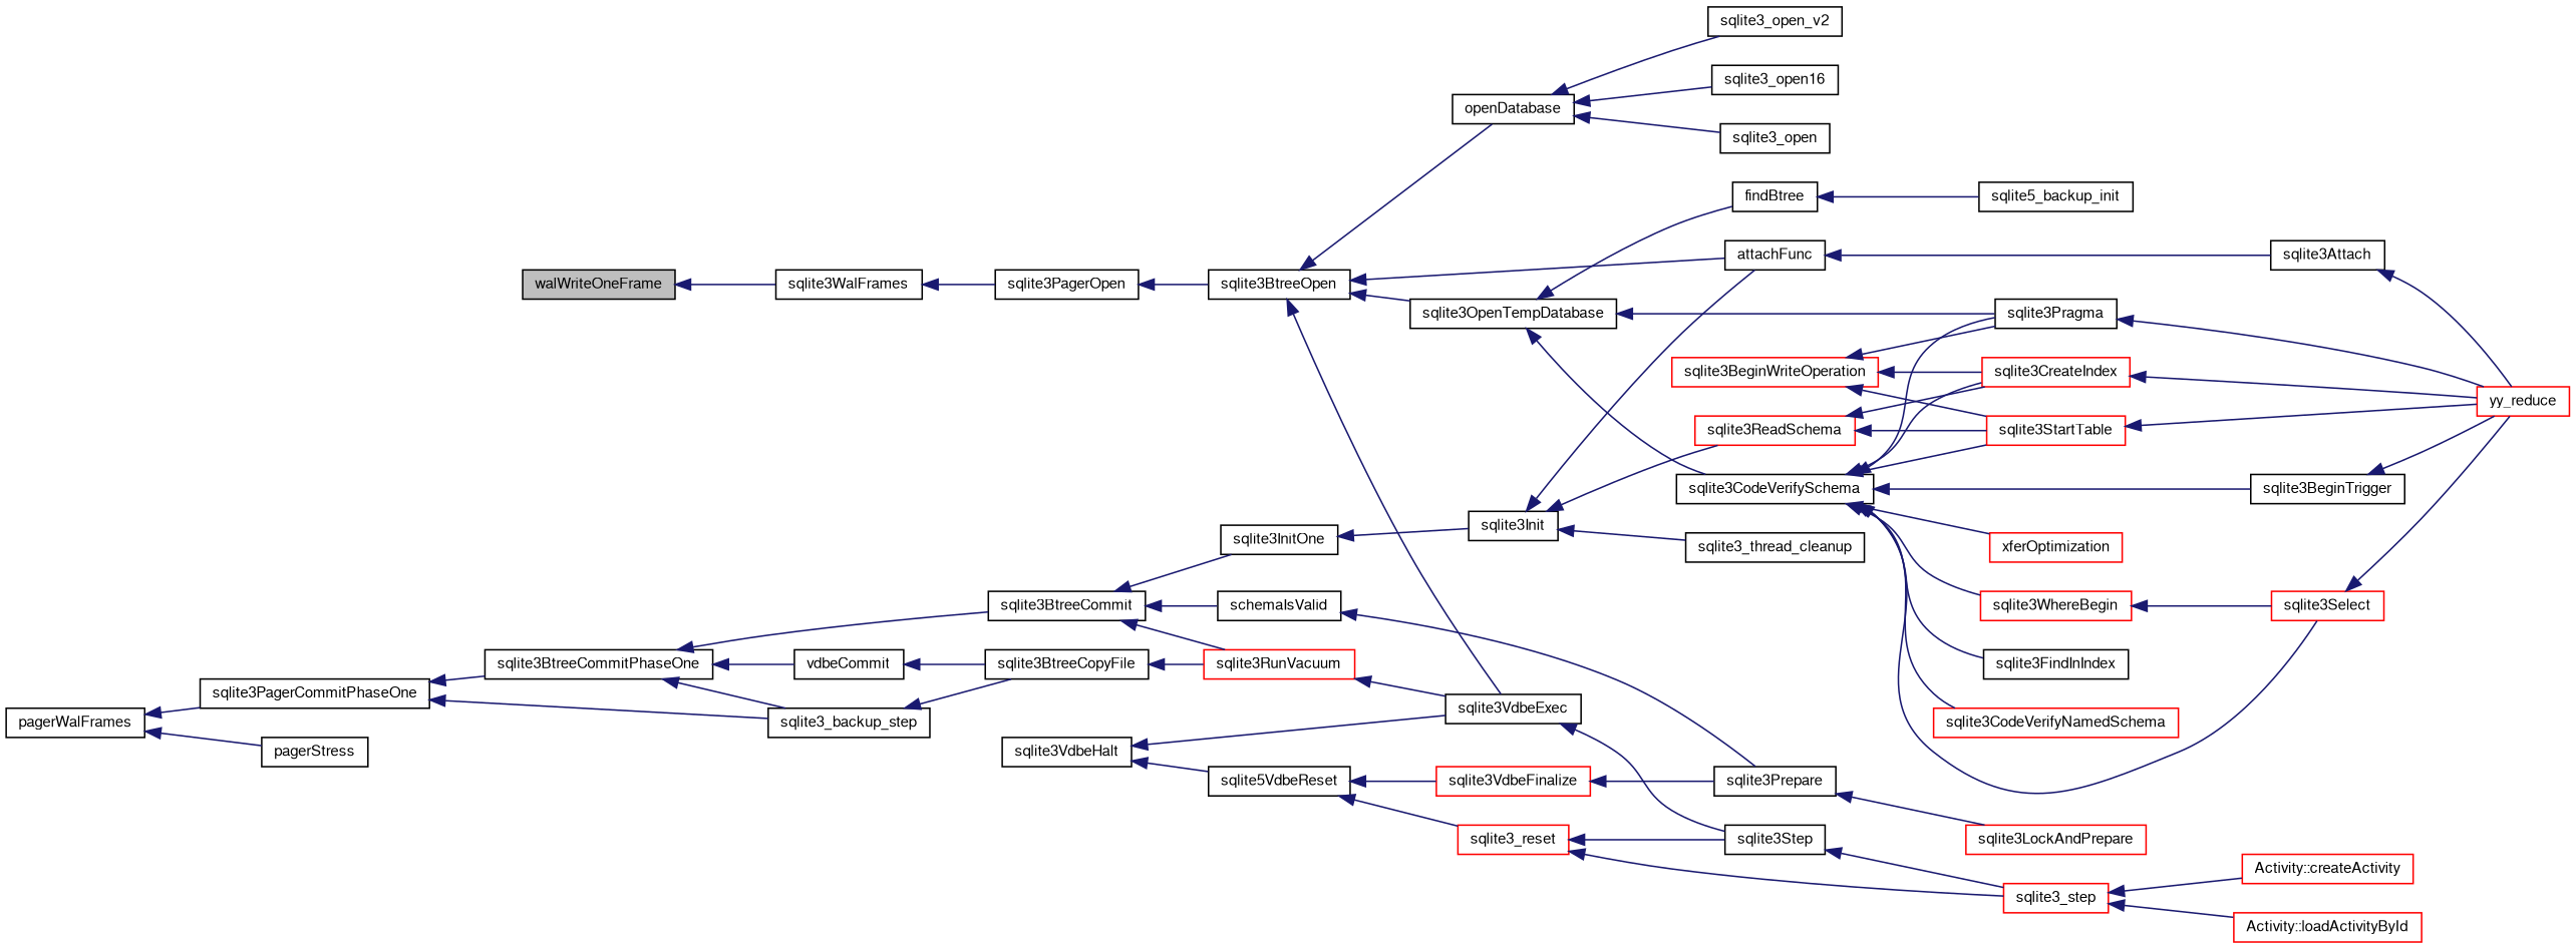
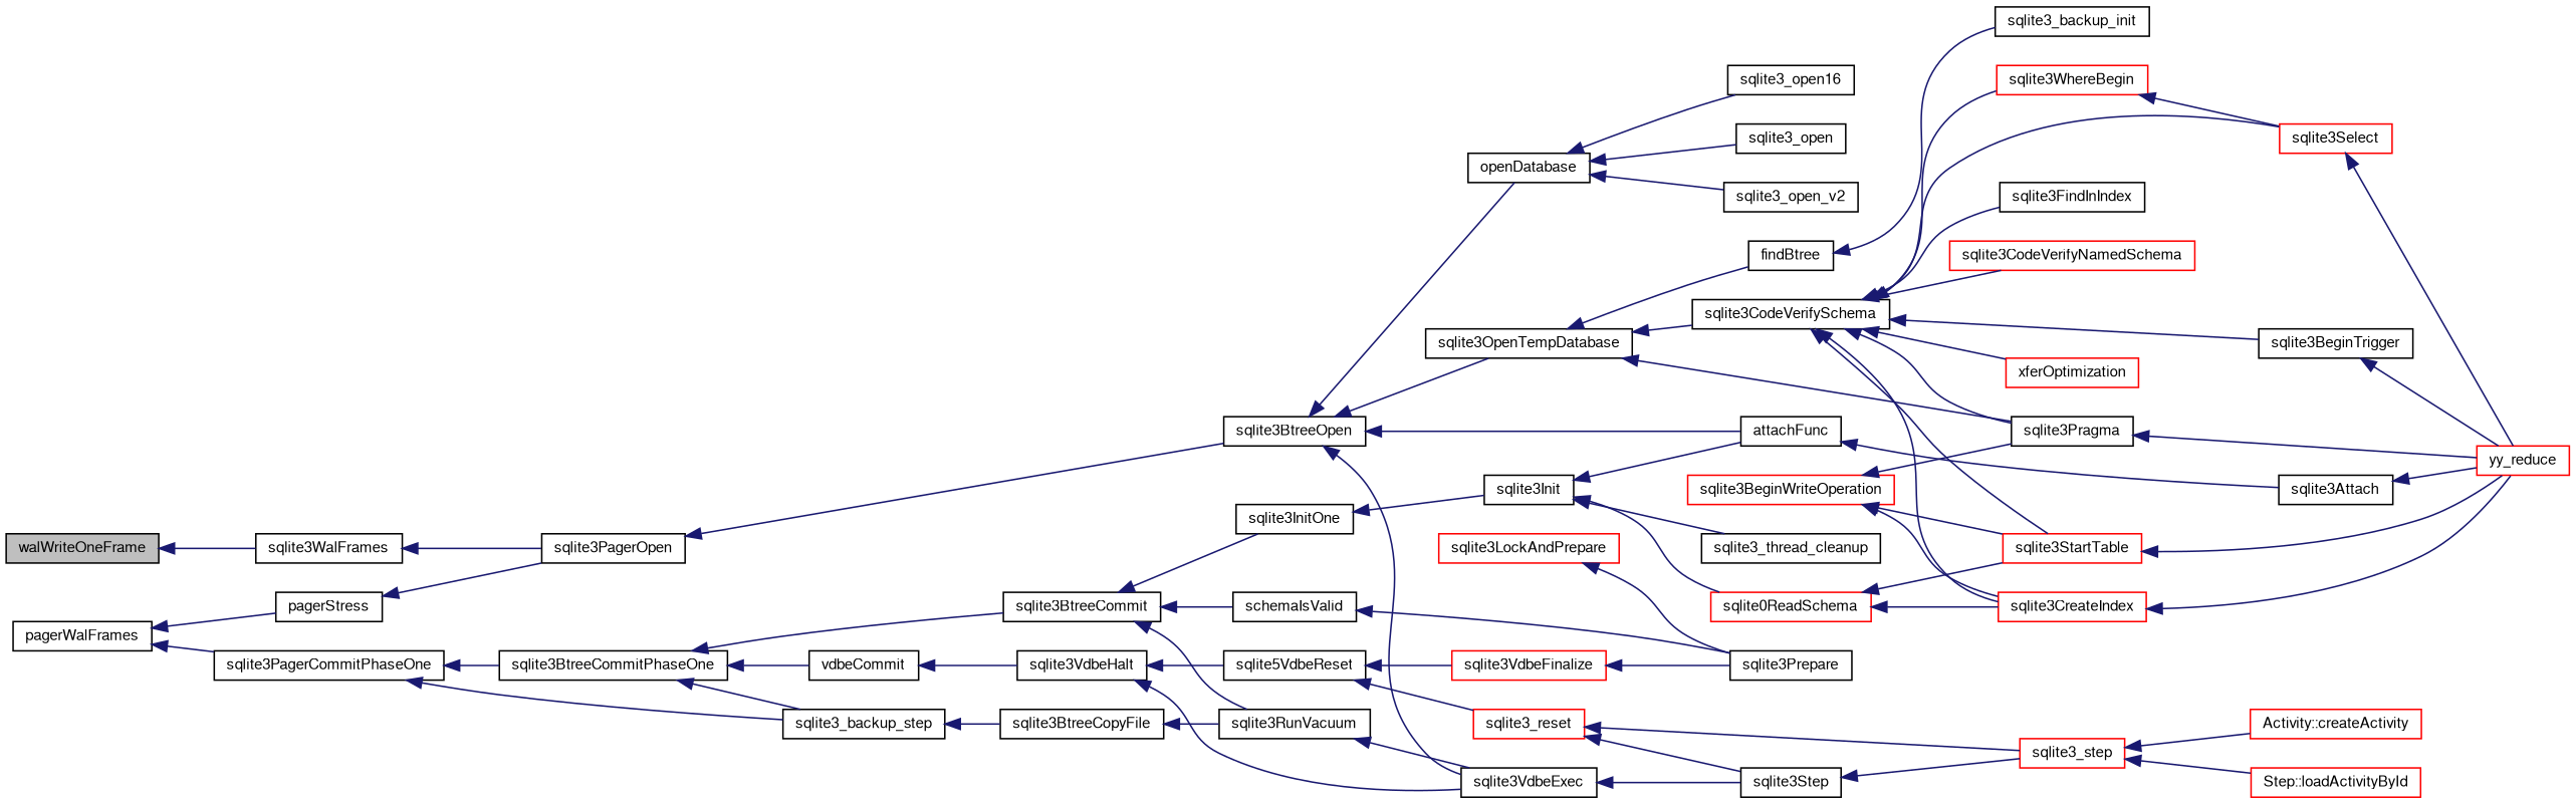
  digraph {
    rankdir=LR
    node [color=black fillcolor=white fontname=FreeSans fontsize=10 shape=record style=filled]
    edge [color=midnightblue dir=back fontname=FreeSans fontsize=10 labelfontname=FreeSans labelfontsize=10 style=solid]
    n1 [fillcolor=grey75 fontcolor=black height=0.2 label=walWriteOneFrame width=0.4]
    n2 [height=0.2 label=sqlite3WalFrames width=0.4]
    n3 [height=0.2 label=sqlite3PagerOpen width=0.4]
    n4 [height=0.2 label=pagerWalFrames width=0.4]
    n5 [height=0.2 label=pagerStress width=0.4]
    n6 [height=0.2 label=sqlite3PagerCommitPhaseOne width=0.4]
    n7 [height=0.2 label=sqlite3BtreeCommitPhaseOne width=0.4]
    n8 [height=0.2 label=sqlite3_backup_step width=0.4]
    n9 [height=0.2 label=sqlite3BtreeOpen width=0.4]
    n10 [height=0.2 label=sqlite3VdbeExec width=0.4]
    n11 [height=0.2 label=attachFunc width=0.4]
    n12 [height=0.2 label=sqlite3OpenTempDatabase width=0.4]
    n13 [height=0.2 label=openDatabase width=0.4]
    n14 [height=0.2 label=sqlite3Step width=0.4]
    n15 [height=0.2 label=sqlite3Attach width=0.4]
    n16 [height=0.2 label=findBtree width=0.4]
    n17 [height=0.2 label=sqlite3CodeVerifySchema width=0.4]
    n18 [height=0.2 label=sqlite3Pragma width=0.4]
    n19 [height=0.2 label=sqlite3_open width=0.4]
    n20 [height=0.2 label=sqlite3_open_v2 width=0.4]
    n21 [height=0.2 label=sqlite3_open16 width=0.4]
    n22 [color=red height=0.2 label=sqlite3_step width=0.4]
    n23 [color=red height=0.2 label="Activity::createActivity" width=0.4]
-   n24 [color=red height=0.2 label="Activity::loadActivityById" width=0.4]
+   n24 [color=red height=0.2 label="Step::loadActivityById" width=0.4]
    n25 [color=red height=0.2 label=yy_reduce width=0.4]
-   n26 [height=0.2 label=sqlite5_backup_init width=0.4]
+   n26 [height=0.2 label=sqlite3_backup_init width=0.4]
    n27 [height=0.2 label=sqlite3FindInIndex width=0.4]
    n28 [color=red height=0.2 label=sqlite3StartTable width=0.4]
    n29 [color=red height=0.2 label=sqlite3CreateIndex width=0.4]
    n30 [color=red height=0.2 label=sqlite3CodeVerifyNamedSchema width=0.4]
    n31 [color=red height=0.2 label=xferOptimization width=0.4]
    n32 [color=red height=0.2 label=sqlite3Select width=0.4]
    n33 [height=0.2 label=sqlite3BeginTrigger width=0.4]
    n34 [color=red height=0.2 label=sqlite3WhereBegin width=0.4]
    n35 [color=red height=0.2 label=sqlite3BeginWriteOperation width=0.4]
    n36 [height=0.2 label=sqlite3BtreeCommit width=0.4]
    n37 [height=0.2 label=vdbeCommit width=0.4]
    n38 [height=0.2 label=sqlite3BtreeCopyFile width=0.4]
    n39 [height=0.2 label=sqlite3InitOne width=0.4]
    n40 [height=0.2 label=schemaIsValid width=0.4]
-   n41 [color=red height=0.2 label=sqlite3RunVacuum width=0.4]
+   n41 [height=0.2 label=sqlite3RunVacuum width=0.4]
    n42 [height=0.2 label=sqlite3VdbeHalt width=0.4]
    n43 [height=0.2 label=sqlite3Init width=0.4]
    n44 [height=0.2 label=sqlite3Prepare width=0.4]
-   n45 [color=red height=0.2 label=sqlite3ReadSchema width=0.4]
+   n45 [color=red height=0.2 label=sqlite0ReadSchema width=0.4]
    n46 [height=0.2 label=sqlite3_thread_cleanup width=0.4]
    n47 [color=red height=0.2 label=sqlite3LockAndPrepare width=0.4]
    n48 [height=0.2 label=sqlite5VdbeReset width=0.4]
    n49 [color=red height=0.2 label=sqlite3VdbeFinalize width=0.4]
    n50 [color=red height=0.2 label=sqlite3_reset width=0.4]
    n1 -> n2
    n2 -> n3
    n3 -> n9
    n4 -> n5
    n4 -> n6
+   n5 -> n3
    n6 -> n7
    n6 -> n8
    n7 -> n8
    n7 -> n36
    n7 -> n37
    n8 -> n38
    n9 -> n10
    n9 -> n11
    n9 -> n12
    n9 -> n13
    n10 -> n14
    n11 -> n15
    n12 -> n16
    n12 -> n17
    n12 -> n18
    n13 -> n19
    n13 -> n20
    n13 -> n21
    n14 -> n22
    n15 -> n25
    n16 -> n26
    n17 -> n18
    n17 -> n27
    n17 -> n28
    n17 -> n29
    n17 -> n30
    n17 -> n31
    n17 -> n32
    n17 -> n33
    n17 -> n34
    n18 -> n25
    n22 -> n23
    n22 -> n24
    n28 -> n25
    n29 -> n25
    n32 -> n25
    n33 -> n25
    n34 -> n32
    n35 -> n18
    n35 -> n28
    n35 -> n29
    n36 -> n39
    n36 -> n40
    n36 -> n41
-   n37 -> n38
+   n37 -> n42
    n38 -> n41
    n39 -> n43
    n40 -> n44
    n41 -> n10
    n42 -> n10
    n42 -> n48
    n43 -> n11
    n43 -> n45
    n43 -> n46
-   n44 -> n47
+   n47 -> n44
    n45 -> n28
    n45 -> n29
    n48 -> n49
    n48 -> n50
    n49 -> n44
    n50 -> n14
    n50 -> n22
  }
